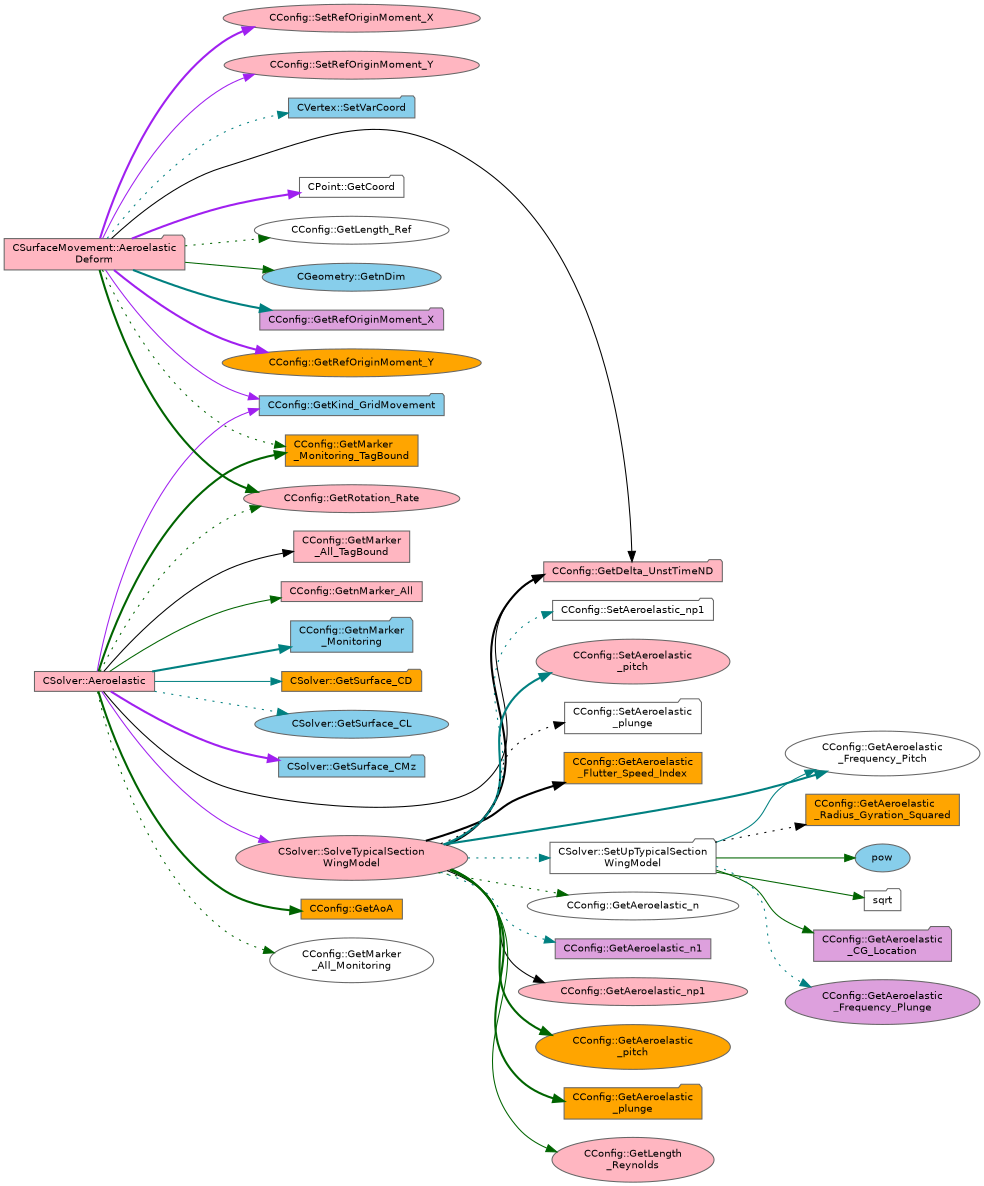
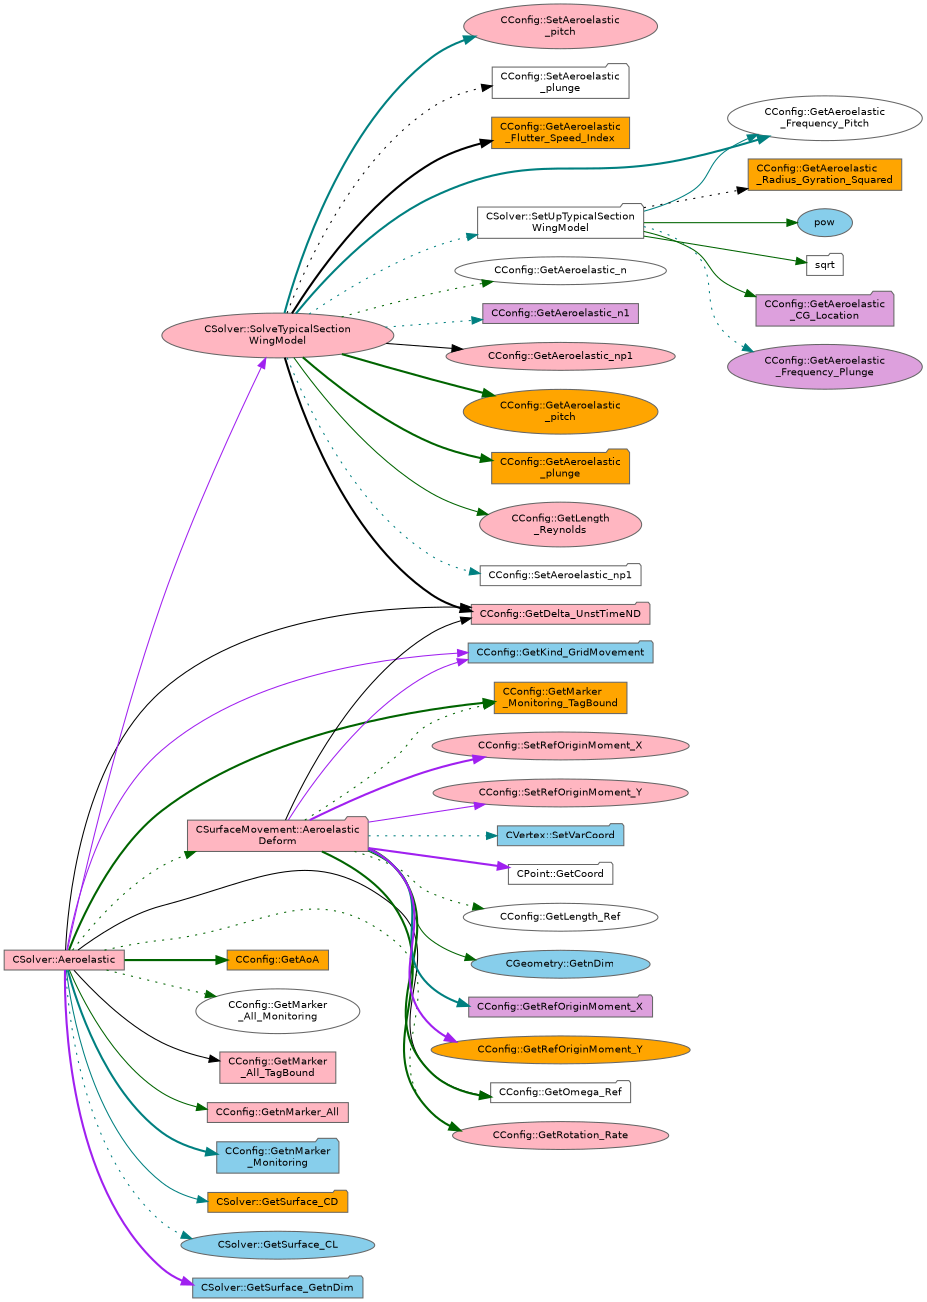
  digraph {
    rankdir=LR
    node [color=grey40 fillcolor=lightpink fontname=Helvetica fontsize=10 shape=ellipse style=filled]
    edge [color=darkgreen fontname=Helvetica fontsize=10 labelfontname=Helvetica labelfontsize=10 style=solid]
    n1 [color=gray40 fontcolor=black height=0.2 label="CSolver::Aeroelastic" shape=box width=0.4]
    n2 [height=0.2 label="CSurfaceMovement::Aeroelastic\lDeform" shape=folder width=0.4]
    n3 [height=0.2 label="CConfig::GetDelta_UnstTimeND" shape=folder width=0.4]
    n4 [fillcolor=skyblue height=0.2 label="CConfig::GetKind_GridMovement" shape=folder width=0.4]
    n5 [fillcolor=orange height=0.2 label="CConfig::GetMarker\l_Monitoring_TagBound" shape=box width=0.4]
+   n6 [fillcolor=white height=0.2 label="CConfig::GetOmega_Ref" shape=folder width=0.4]
    n7 [height=0.2 label="CConfig::GetRotation_Rate" width=0.4]
    n8 [fillcolor=orange height=0.2 label="CConfig::GetAoA" shape=box width=0.4]
    n9 [fillcolor=white height=0.2 label="CConfig::GetMarker\l_All_Monitoring" width=0.4]
    n10 [height=0.2 label="CConfig::GetMarker\l_All_TagBound" shape=box width=0.4]
    n11 [height=0.2 label="CConfig::GetnMarker_All" shape=box width=0.4]
    n12 [fillcolor=skyblue height=0.2 label="CConfig::GetnMarker\l_Monitoring" shape=folder width=0.4]
    n13 [fillcolor=orange height=0.2 label="CSolver::GetSurface_CD" shape=folder width=0.4]
    n14 [fillcolor=skyblue height=0.2 label="CSolver::GetSurface_CL" width=0.4]
-   n15 [fillcolor=skyblue height=0.2 label="CSolver::GetSurface_CMz" shape=folder width=0.4]
+   n15 [fillcolor=skyblue height=0.2 label="CSolver::GetSurface_GetnDim" shape=folder width=0.4]
    n16 [height=0.2 label="CSolver::SolveTypicalSection\lWingModel" width=0.4]
    n17 [fillcolor=white height=0.2 label="CPoint::GetCoord" shape=folder width=0.4]
    n18 [fillcolor=white height=0.2 label="CConfig::GetLength_Ref" width=0.4]
    n19 [fillcolor=skyblue height=0.2 label="CGeometry::GetnDim" width=0.4]
    n20 [fillcolor=plum height=0.2 label="CConfig::GetRefOriginMoment_X" shape=folder width=0.4]
    n21 [fillcolor=orange height=0.2 label="CConfig::GetRefOriginMoment_Y" width=0.4]
    n22 [height=0.2 label="CConfig::SetRefOriginMoment_X" width=0.4]
    n23 [height=0.2 label="CConfig::SetRefOriginMoment_Y" width=0.4]
    n24 [fillcolor=skyblue height=0.2 label="CVertex::SetVarCoord" shape=folder width=0.4]
    n25 [fillcolor=orange height=0.2 label="CConfig::GetAeroelastic\l_Flutter_Speed_Index" shape=box width=0.4]
    n26 [fillcolor=white height=0.2 label="CConfig::GetAeroelastic\l_Frequency_Pitch" width=0.4]
    n27 [fillcolor=white height=0.2 label="CConfig::GetAeroelastic_n" width=0.4]
    n28 [fillcolor=plum height=0.2 label="CConfig::GetAeroelastic_n1" shape=box width=0.4]
    n29 [height=0.2 label="CConfig::GetAeroelastic_np1" width=0.4]
    n30 [fillcolor=orange height=0.2 label="CConfig::GetAeroelastic\l_pitch" width=0.4]
    n31 [fillcolor=orange height=0.2 label="CConfig::GetAeroelastic\l_plunge" shape=folder width=0.4]
    n32 [height=0.2 label="CConfig::GetLength\l_Reynolds" width=0.4]
    n33 [fillcolor=white height=0.2 label="CConfig::SetAeroelastic_np1" shape=folder width=0.4]
    n34 [height=0.2 label="CConfig::SetAeroelastic\l_pitch" width=0.4]
    n35 [fillcolor=white height=0.2 label="CConfig::SetAeroelastic\l_plunge" shape=folder width=0.4]
    n36 [fillcolor=white height=0.2 label="CSolver::SetUpTypicalSection\lWingModel" shape=folder width=0.4]
    n37 [fillcolor=plum height=0.2 label="CConfig::GetAeroelastic\l_CG_Location" shape=folder width=0.4]
    n38 [fillcolor=plum height=0.2 label="CConfig::GetAeroelastic\l_Frequency_Plunge" width=0.4]
    n39 [fillcolor=orange height=0.2 label="CConfig::GetAeroelastic\l_Radius_Gyration_Squared" shape=box width=0.4]
    n40 [fillcolor=skyblue height=0.2 label=pow width=0.4]
    n41 [fillcolor=white height=0.2 label=sqrt shape=folder width=0.4]
+   n1 -> n2 [style=dotted]
    n1 -> n3 [color=black]
    n1 -> n4 [color=purple]
    n1 -> n5 [style=bold]
+   n1 -> n6 [color=black]
    n1 -> n7 [style=dotted]
    n1 -> n8 [style=bold]
    n1 -> n9 [style=dotted]
    n1 -> n10 [color=black]
    n1 -> n11
    n1 -> n12 [color=teal style=bold]
    n1 -> n13 [color=teal]
    n1 -> n14 [color=teal style=dotted]
    n1 -> n15 [color=purple style=bold]
    n1 -> n16 [color=purple]
    n2 -> n3 [color=black]
    n2 -> n4 [color=purple]
    n2 -> n5 [style=dotted]
+   n2 -> n6 [style=bold]
    n2 -> n7 [style=bold]
    n2 -> n17 [color=purple style=bold]
    n2 -> n18 [style=dotted]
    n2 -> n19
    n2 -> n20 [color=teal style=bold]
    n2 -> n21 [color=purple style=bold]
    n2 -> n22 [color=purple style=bold]
    n2 -> n23 [color=purple]
    n2 -> n24 [color=teal style=dotted]
    n16 -> n3 [color=black style=bold]
    n16 -> n25 [color=black style=bold]
    n16 -> n26 [color=teal style=bold]
    n16 -> n27 [style=dotted]
    n16 -> n28 [color=teal style=dotted]
    n16 -> n29 [color=black]
    n16 -> n30 [style=bold]
    n16 -> n31 [style=bold]
    n16 -> n32
    n16 -> n33 [color=teal style=dotted]
    n16 -> n34 [color=teal style=bold]
    n16 -> n35 [color=black style=dotted]
    n16 -> n36 [color=teal style=dotted]
    n36 -> n26 [color=teal]
    n36 -> n37
    n36 -> n38 [color=teal style=dotted]
    n36 -> n39 [color=black style=dotted]
    n36 -> n40
    n36 -> n41
  }
